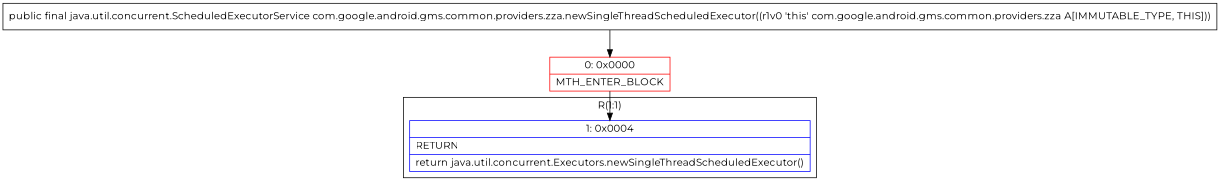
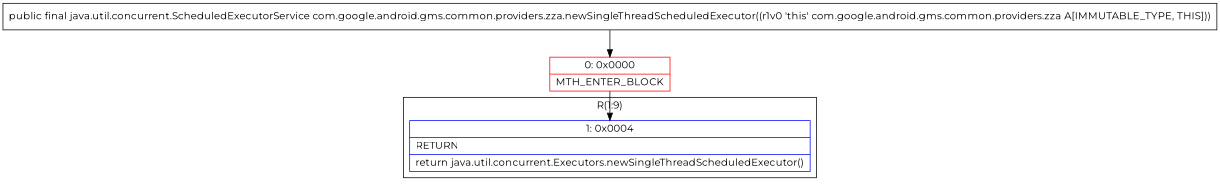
  digraph {
    fontname=Montserrat
    node [shape=record fontname=Montserrat]
    edge [fontname=Montserrat]
    n1 [color=blue label="{1\:\ 0x0004|RETURN\l|return java.util.concurrent.Executors.newSingleThreadScheduledExecutor()\l}"]
    n2 [color=red label="{0\:\ 0x0000|MTH_ENTER_BLOCK\l}"]
    n3 [label="{public final java.util.concurrent.ScheduledExecutorService com.google.android.gms.common.providers.zza.newSingleThreadScheduledExecutor((r1v0 'this' com.google.android.gms.common.providers.zza A[IMMUTABLE_TYPE, THIS])) }"]
    subgraph cluster_1 {
-     label="R(1:1)"
+     label="R(1:9)"
      n1
    }
    n2 -> n1
    n3 -> n2
  }
